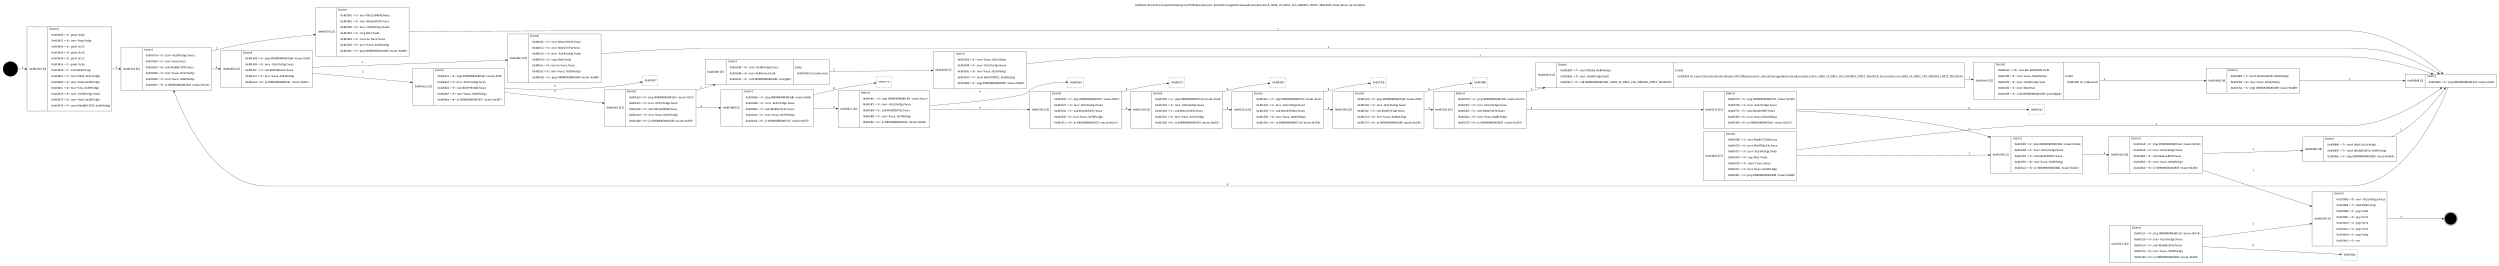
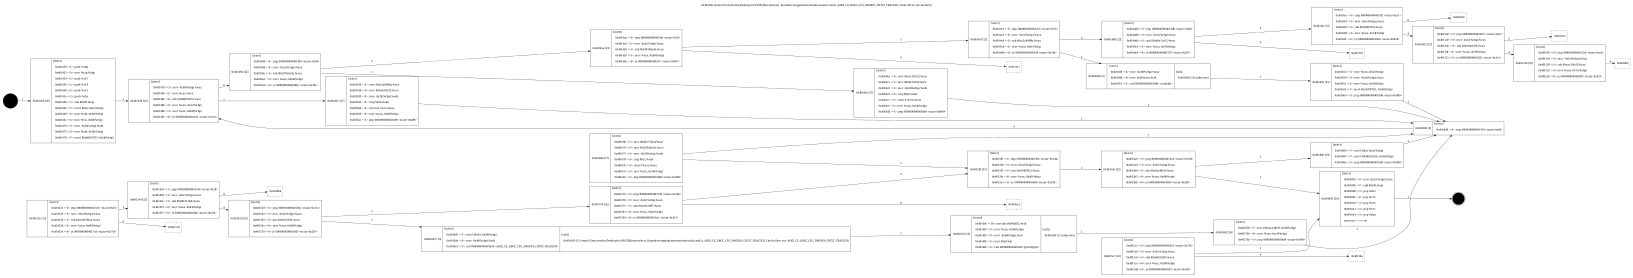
  digraph {
    fontname="Noto Serif"
    label="0x401450 (/mnt/c/Users/mathe/Desktop/tcc/POCII/binaries/extr_linuxdriversgpudrmmsmadrenoa6xx.xml.h_A6XX_CX_DBGC_CFG_DBGBUS_CNTLT_TRACEEN_Final-ollvm.out::main(0))"
    labelloc=t
    rankdir=LR
    node [fontname="Noto Serif" shape=record]
    edge [fontname="Noto Serif"]
    Entry [fillcolor=black height=0.3 shape=circle style=filled width=0.3]
    n2 [label="{\n     0x401450 [45]\l\n     | [instrs]\l\n     &nbsp;&nbsp;0x401450 \<+1\>: push %rbp\l\n     &nbsp;&nbsp;0x401451 \<+3\>: mov %rsp,%rbp\l\n     &nbsp;&nbsp;0x401454 \<+2\>: push %r15\l\n     &nbsp;&nbsp;0x401456 \<+2\>: push %r14\l\n     &nbsp;&nbsp;0x401458 \<+2\>: push %r12\l\n     &nbsp;&nbsp;0x40145a \<+1\>: push %rbx\l\n     &nbsp;&nbsp;0x40145b \<+7\>: sub $0x90,%rsp\l\n     &nbsp;&nbsp;0x401462 \<+7\>: movl $0x0,-0x2c(%rbp)\l\n     &nbsp;&nbsp;0x401469 \<+3\>: mov %edi,-0x30(%rbp)\l\n     &nbsp;&nbsp;0x40146c \<+4\>: mov %rsi,-0x38(%rbp)\l\n     &nbsp;&nbsp;0x401470 \<+3\>: mov -0x30(%rbp),%edi\l\n     &nbsp;&nbsp;0x401473 \<+3\>: mov %edi,-0x28(%rbp)\l\n     &nbsp;&nbsp;0x401476 \<+7\>: movl $0x88b71875,-0x58(%rbp)\l\n  }"]
    n3 [label="{\n     0x40147d [23]\l\n     | [instrs]\l\n     &nbsp;&nbsp;0x40147d \<+3\>: mov -0x58(%rbp),%eax\l\n     &nbsp;&nbsp;0x401480 \<+2\>: mov %eax,%ecx\l\n     &nbsp;&nbsp;0x401482 \<+6\>: sub $0x88b71875,%ecx\l\n     &nbsp;&nbsp;0x401488 \<+3\>: mov %eax,-0x5c(%rbp)\l\n     &nbsp;&nbsp;0x40148b \<+3\>: mov %ecx,-0x60(%rbp)\l\n     &nbsp;&nbsp;0x40148e \<+6\>: je 0000000000401616 \<main+0x1c6\>\l\n  }"]
    n4 [label="{\n     0x401616 [27]\l\n     | [instrs]\l\n     &nbsp;&nbsp;0x401616 \<+5\>: mov $0xc2a8409b,%eax\l\n     &nbsp;&nbsp;0x40161b \<+5\>: mov $0xe6e01f35,%ecx\l\n     &nbsp;&nbsp;0x401620 \<+3\>: mov -0x28(%rbp),%edx\l\n     &nbsp;&nbsp;0x401623 \<+3\>: cmp $0x2,%edx\l\n     &nbsp;&nbsp;0x401626 \<+3\>: cmovne %ecx,%eax\l\n     &nbsp;&nbsp;0x401629 \<+3\>: mov %eax,-0x58(%rbp)\l\n     &nbsp;&nbsp;0x40162c \<+5\>: jmp 00000000004018d9 \<main+0x489\>\l\n  }"]
    n5 [label="{\n     0x401494 [22]\l\n     | [instrs]\l\n     &nbsp;&nbsp;0x401494 \<+5\>: jmp 0000000000401499 \<main+0x49\>\l\n     &nbsp;&nbsp;0x401499 \<+3\>: mov -0x5c(%rbp),%eax\l\n     &nbsp;&nbsp;0x40149c \<+5\>: sub $0x97b0a24c,%eax\l\n     &nbsp;&nbsp;0x4014a1 \<+3\>: mov %eax,-0x64(%rbp)\l\n     &nbsp;&nbsp;0x4014a4 \<+6\>: je 00000000004016bc \<main+0x26c\>\l\n  }"]
    n6 [label="{\n     0x4018d9 [5]\l\n     | [instrs]\l\n     &nbsp;&nbsp;0x4018d9 \<+5\>: jmp 000000000040147d \<main+0x2d\>\l\n  }"]
    n7 [label="{\n     0x4016bc [27]\l\n     | [instrs]\l\n     &nbsp;&nbsp;0x4016bc \<+5\>: mov $0xec319c5f,%eax\l\n     &nbsp;&nbsp;0x4016c1 \<+5\>: mov $0x6e7e07d,%ecx\l\n     &nbsp;&nbsp;0x4016c6 \<+3\>: mov -0x24(%rbp),%edx\l\n     &nbsp;&nbsp;0x4016c9 \<+3\>: cmp $0x0,%edx\l\n     &nbsp;&nbsp;0x4016cc \<+3\>: cmove %ecx,%eax\l\n     &nbsp;&nbsp;0x4016cf \<+3\>: mov %eax,-0x58(%rbp)\l\n     &nbsp;&nbsp;0x4016d2 \<+5\>: jmp 00000000004018d9 \<main+0x489\>\l\n  }"]
    n8 [label="{\n     0x4014aa [22]\l\n     | [instrs]\l\n     &nbsp;&nbsp;0x4014aa \<+5\>: jmp 00000000004014af \<main+0x5f\>\l\n     &nbsp;&nbsp;0x4014af \<+3\>: mov -0x5c(%rbp),%eax\l\n     &nbsp;&nbsp;0x4014b2 \<+5\>: sub $0x9979ebd5,%eax\l\n     &nbsp;&nbsp;0x4014b7 \<+3\>: mov %eax,-0x68(%rbp)\l\n     &nbsp;&nbsp;0x4014ba \<+6\>: je 0000000000401857 \<main+0x407\>\l\n  }"]
    n9 [label="{\n     0x401857\l\n  }" style=dashed]
    n10 [label="{\n     0x4014c0 [22]\l\n     | [instrs]\l\n     &nbsp;&nbsp;0x4014c0 \<+5\>: jmp 00000000004014c5 \<main+0x75\>\l\n     &nbsp;&nbsp;0x4014c5 \<+3\>: mov -0x5c(%rbp),%eax\l\n     &nbsp;&nbsp;0x4014c8 \<+5\>: sub $0xc2a8409b,%eax\l\n     &nbsp;&nbsp;0x4014cd \<+3\>: mov %eax,-0x6c(%rbp)\l\n     &nbsp;&nbsp;0x4014d0 \<+6\>: je 0000000000401649 \<main+0x1f9\>\l\n  }"]
    Exit [fillcolor=black height=0.3 peripheries=2 shape=circle style=filled width=0.3]
    n12 [label="{\n     0x401649 [13]\l\n     | [instrs]\l\n     &nbsp;&nbsp;0x401649 \<+4\>: mov -0x38(%rbp),%rax\l\n     &nbsp;&nbsp;0x40164d \<+4\>: mov 0x8(%rax),%rdi\l\n     &nbsp;&nbsp;0x401651 \<+5\>: call 0000000000401040 \<atoi@plt\>\l\n     | [calls]\l\n     &nbsp;&nbsp;0x401040 \{1\} (unknown)\l\n  }"]
    n13 [label="{\n     0x4014d6 [22]\l\n     | [instrs]\l\n     &nbsp;&nbsp;0x4014d6 \<+5\>: jmp 00000000004014db \<main+0x8b\>\l\n     &nbsp;&nbsp;0x4014db \<+3\>: mov -0x5c(%rbp),%eax\l\n     &nbsp;&nbsp;0x4014de \<+5\>: sub $0xd0e11a55,%eax\l\n     &nbsp;&nbsp;0x4014e3 \<+3\>: mov %eax,-0x70(%rbp)\l\n     &nbsp;&nbsp;0x4014e6 \<+6\>: je 0000000000401747 \<main+0x2f7\>\l\n  }"]
    n14 [label="{\n     0x4015da\l\n  }" style=dashed]
    n15 [label="{\n     0x401656 [21]\l\n     | [instrs]\l\n     &nbsp;&nbsp;0x401656 \<+3\>: mov %eax,-0x3c(%rbp)\l\n     &nbsp;&nbsp;0x401659 \<+3\>: mov -0x3c(%rbp),%eax\l\n     &nbsp;&nbsp;0x40165c \<+3\>: mov %eax,-0x24(%rbp)\l\n     &nbsp;&nbsp;0x40165f \<+7\>: movl $0x478f7821,-0x58(%rbp)\l\n     &nbsp;&nbsp;0x401666 \<+5\>: jmp 00000000004018d9 \<main+0x489\>\l\n  }"]
    n16 [label="{\n     0x401747\l\n  }" style=dashed]
    n17 [label="{\n     0x4014ec [22]\l\n     | [instrs]\l\n     &nbsp;&nbsp;0x4014ec \<+5\>: jmp 00000000004014f1 \<main+0xa1\>\l\n     &nbsp;&nbsp;0x4014f1 \<+3\>: mov -0x5c(%rbp),%eax\l\n     &nbsp;&nbsp;0x4014f4 \<+5\>: sub $0xdf3b7f3e,%eax\l\n     &nbsp;&nbsp;0x4014f9 \<+3\>: mov %eax,-0x74(%rbp)\l\n     &nbsp;&nbsp;0x4014fc \<+6\>: je 00000000004018a6 \<main+0x456\>\l\n  }"]
    n18 [label="{\n     0x401893 [19]\l\n     | [instrs]\l\n     &nbsp;&nbsp;0x401893 \<+3\>: mov -0x2c(%rbp),%eax\l\n     &nbsp;&nbsp;0x401896 \<+7\>: add $0x90,%rsp\l\n     &nbsp;&nbsp;0x40189d \<+1\>: pop %rbx\l\n     &nbsp;&nbsp;0x40189e \<+2\>: pop %r12\l\n     &nbsp;&nbsp;0x4018a0 \<+2\>: pop %r14\l\n     &nbsp;&nbsp;0x4018a2 \<+2\>: pop %r15\l\n     &nbsp;&nbsp;0x4018a4 \<+1\>: pop %rbp\l\n     &nbsp;&nbsp;0x4018a5 \<+1\>: ret\l\n  }"]
    n19 [label="{\n     0x4018a6\l\n  }" style=dashed]
    n20 [label="{\n     0x401502 [22]\l\n     | [instrs]\l\n     &nbsp;&nbsp;0x401502 \<+5\>: jmp 0000000000401507 \<main+0xb7\>\l\n     &nbsp;&nbsp;0x401507 \<+3\>: mov -0x5c(%rbp),%eax\l\n     &nbsp;&nbsp;0x40150a \<+5\>: sub $0xe6e01f35,%eax\l\n     &nbsp;&nbsp;0x40150f \<+3\>: mov %eax,-0x78(%rbp)\l\n     &nbsp;&nbsp;0x401512 \<+6\>: je 0000000000401631 \<main+0x1e1\>\l\n  }"]
    n21 [label="{\n     0x4015c1 [25]\l\n     | [instrs]\l\n     &nbsp;&nbsp;0x4015c1 \<+5\>: jmp 00000000004015c6 \<main+0x176\>\l\n     &nbsp;&nbsp;0x4015c6 \<+3\>: mov -0x5c(%rbp),%eax\l\n     &nbsp;&nbsp;0x4015c9 \<+5\>: sub $0x4b625916,%eax\l\n     &nbsp;&nbsp;0x4015ce \<+6\>: mov %eax,-0x98(%rbp)\l\n     &nbsp;&nbsp;0x4015d4 \<+6\>: je 0000000000401893 \<main+0x443\>\l\n  }"]
    n22 [label="{\n     0x401631\l\n  }" style=dashed]
    n23 [label="{\n     0x401518 [22]\l\n     | [instrs]\l\n     &nbsp;&nbsp;0x401518 \<+5\>: jmp 000000000040151d \<main+0xcd\>\l\n     &nbsp;&nbsp;0x40151d \<+3\>: mov -0x5c(%rbp),%eax\l\n     &nbsp;&nbsp;0x401520 \<+5\>: sub $0xec319c5f,%eax\l\n     &nbsp;&nbsp;0x401525 \<+3\>: mov %eax,-0x7c(%rbp)\l\n     &nbsp;&nbsp;0x401528 \<+6\>: je 0000000000401863 \<main+0x413\>\l\n  }"]
    n24 [label="{\n     0x401880 [19]\l\n     | [instrs]\l\n     &nbsp;&nbsp;0x401880 \<+7\>: movl $0x0,-0x2c(%rbp)\l\n     &nbsp;&nbsp;0x401887 \<+7\>: movl $0x4b625916,-0x58(%rbp)\l\n     &nbsp;&nbsp;0x40188e \<+5\>: jmp 00000000004018d9 \<main+0x489\>\l\n  }"]
    n25 [label="{\n     0x401863\l\n  }" style=dashed]
    n26 [label="{\n     0x40152e [22]\l\n     | [instrs]\l\n     &nbsp;&nbsp;0x40152e \<+5\>: jmp 0000000000401533 \<main+0xe3\>\l\n     &nbsp;&nbsp;0x401533 \<+3\>: mov -0x5c(%rbp),%eax\l\n     &nbsp;&nbsp;0x401536 \<+5\>: sub $0xed5780ea,%eax\l\n     &nbsp;&nbsp;0x40153b \<+3\>: mov %eax,-0x80(%rbp)\l\n     &nbsp;&nbsp;0x40153e \<+6\>: je 00000000004017cd \<main+0x37d\>\l\n  }"]
    n27 [label="{\n     0x4016fd [18]\l\n     | [instrs]\l\n     &nbsp;&nbsp;0x4016fd \<+7\>: movl $0x4ae48c9f,-0x58(%rbp)\l\n     &nbsp;&nbsp;0x401704 \<+6\>: mov %eax,-0xa4(%rbp)\l\n     &nbsp;&nbsp;0x40170a \<+5\>: jmp 00000000004018d9 \<main+0x489\>\l\n  }"]
    n28 [label="{\n     0x4017cd\l\n  }" style=dashed]
    n29 [label="{\n     0x401544 [25]\l\n     | [instrs]\l\n     &nbsp;&nbsp;0x401544 \<+5\>: jmp 0000000000401549 \<main+0xf9\>\l\n     &nbsp;&nbsp;0x401549 \<+3\>: mov -0x5c(%rbp),%eax\l\n     &nbsp;&nbsp;0x40154c \<+5\>: sub $0xffa711bd,%eax\l\n     &nbsp;&nbsp;0x401551 \<+6\>: mov %eax,-0x84(%rbp)\l\n     &nbsp;&nbsp;0x401557 \<+6\>: je 0000000000401686 \<main+0x236\>\l\n  }"]
    n30 [label="{\n     0x4016e6 [23]\l\n     | [instrs]\l\n     &nbsp;&nbsp;0x4016e6 \<+10\>: movabs $0x4020f2,%rdi\l\n     &nbsp;&nbsp;0x4016f0 \<+3\>: mov %eax,-0x44(%rbp)\l\n     &nbsp;&nbsp;0x4016f3 \<+3\>: mov -0x44(%rbp),%esi\l\n     &nbsp;&nbsp;0x4016f6 \<+2\>: mov $0x0,%al\l\n     &nbsp;&nbsp;0x4016f8 \<+5\>: call 0000000000401030 \<printf@plt\>\l\n     | [calls]\l\n     &nbsp;&nbsp;0x401030 \{1\} (unknown)\l\n  }"]
    n31 [label="{\n     0x401686\l\n  }" style=dashed]
    n32 [label="{\n     0x40155d [25]\l\n     | [instrs]\l\n     &nbsp;&nbsp;0x40155d \<+5\>: jmp 0000000000401562 \<main+0x112\>\l\n     &nbsp;&nbsp;0x401562 \<+3\>: mov -0x5c(%rbp),%eax\l\n     &nbsp;&nbsp;0x401565 \<+5\>: sub $0x6e7e07d,%eax\l\n     &nbsp;&nbsp;0x40156a \<+6\>: mov %eax,-0x88(%rbp)\l\n     &nbsp;&nbsp;0x401570 \<+6\>: je 00000000004016d7 \<main+0x287\>\l\n  }"]
    n33 [label="{\n     0x4015a8 [25]\l\n     | [instrs]\l\n     &nbsp;&nbsp;0x4015a8 \<+5\>: jmp 00000000004015ad \<main+0x15d\>\l\n     &nbsp;&nbsp;0x4015ad \<+3\>: mov -0x5c(%rbp),%eax\l\n     &nbsp;&nbsp;0x4015b0 \<+5\>: sub $0x4ae48c9f,%eax\l\n     &nbsp;&nbsp;0x4015b5 \<+6\>: mov %eax,-0x94(%rbp)\l\n     &nbsp;&nbsp;0x4015bb \<+6\>: je 0000000000401880 \<main+0x430\>\l\n  }"]
    n34 [label="{\n     0x4016d7 [15]\l\n     | [instrs]\l\n     &nbsp;&nbsp;0x4016d7 \<+7\>: movl $0x64,-0x40(%rbp)\l\n     &nbsp;&nbsp;0x4016de \<+3\>: mov -0x40(%rbp),%edi\l\n     &nbsp;&nbsp;0x4016e1 \<+5\>: call 0000000000401420 \<A6XX_CX_DBGC_CFG_DBGBUS_CNTLT_TRACEEN\>\l\n     | [calls]\l\n     &nbsp;&nbsp;0x401420 \{1\} (/mnt/c/Users/mathe/Desktop/tcc/POCII/binaries/extr_linuxdriversgpudrmmsmadrenoa6xx.xml.h_A6XX_CX_DBGC_CFG_DBGBUS_CNTLT_TRACEEN_Final-ollvm.out::A6XX_CX_DBGC_CFG_DBGBUS_CNTLT_TRACEEN)\l\n  }"]
    n35 [label="{\n     0x401576 [25]\l\n     | [instrs]\l\n     &nbsp;&nbsp;0x401576 \<+5\>: jmp 000000000040157b \<main+0x12b\>\l\n     &nbsp;&nbsp;0x40157b \<+3\>: mov -0x5c(%rbp),%eax\l\n     &nbsp;&nbsp;0x40157e \<+5\>: sub $0x2dc19ff7,%eax\l\n     &nbsp;&nbsp;0x401583 \<+6\>: mov %eax,-0x8c(%rbp)\l\n     &nbsp;&nbsp;0x401589 \<+6\>: je 00000000004016a1 \<main+0x251\>\l\n  }"]
    n36 [label="{\n     0x40166b [27]\l\n     | [instrs]\l\n     &nbsp;&nbsp;0x40166b \<+5\>: mov $0xffa711bd,%eax\l\n     &nbsp;&nbsp;0x401670 \<+5\>: mov $0x97b0a24c,%ecx\l\n     &nbsp;&nbsp;0x401675 \<+3\>: mov -0x24(%rbp),%edx\l\n     &nbsp;&nbsp;0x401678 \<+3\>: cmp $0x1,%edx\l\n     &nbsp;&nbsp;0x40167b \<+3\>: cmovl %ecx,%eax\l\n     &nbsp;&nbsp;0x40167e \<+3\>: mov %eax,-0x58(%rbp)\l\n     &nbsp;&nbsp;0x401681 \<+5\>: jmp 00000000004018d9 \<main+0x489\>\l\n  }"]
    n37 [label="{\n     0x40158f [25]\l\n     | [instrs]\l\n     &nbsp;&nbsp;0x40158f \<+5\>: jmp 0000000000401594 \<main+0x144\>\l\n     &nbsp;&nbsp;0x401594 \<+3\>: mov -0x5c(%rbp),%eax\l\n     &nbsp;&nbsp;0x401597 \<+5\>: sub $0x478f7821,%eax\l\n     &nbsp;&nbsp;0x40159c \<+6\>: mov %eax,-0x90(%rbp)\l\n     &nbsp;&nbsp;0x4015a2 \<+6\>: je 000000000040166b \<main+0x21b\>\l\n  }"]
    n38 [label="{\n     0x4016a1\l\n  }" style=dashed]
    Entry -> n2 [label=" 1"]
    n2 -> n3 [label=" 1"]
    n3 -> n4 [label=" 1"]
    n3 -> n5 [label=" 6"]
    n4 -> n6 [label=" 1"]
    n5 -> n7 [label=" 1"]
    n5 -> n8 [label=" 5"]
    n6 -> n3 [label=" 6"]
    n7 -> n6 [label=" 1"]
    n8 -> n9 [label=" 0"]
    n8 -> n10 [label=" 5"]
    n10 -> n12 [label=" 1"]
    n10 -> n13 [label=" 4"]
    n12 -> n15 [label=" 1"]
    n13 -> n16 [label=" 0"]
    n13 -> n17 [label=" 4"]
    n15 -> n6 [label=" 1"]
    n17 -> n19 [label=" 0"]
    n17 -> n20 [label=" 4"]
    n18 -> Exit [label=" 1"]
    n20 -> n22 [label=" 0"]
    n20 -> n23 [label=" 4"]
    n21 -> n14 [label=" 0"]
    n21 -> n18 [label=" 1"]
    n23 -> n25 [label=" 0"]
-   n23 -> n26 [label=" 4"]
    n24 -> n6 [label=" 1"]
    n26 -> n28 [label=" 0"]
    n26 -> n29 [label=" 4"]
    n27 -> n6 [label=" 1"]
    n29 -> n31 [label=" 0"]
    n29 -> n32 [label=" 4"]
    n30 -> n27 [label=" 1"]
    n32 -> n34 [label=" 1"]
    n32 -> n35 [label=" 3"]
    n33 -> n18 [label=" 1"]
    n33 -> n24 [label=" 1"]
    n34 -> n30 [label=" 1"]
    n35 -> n37 [label=" 3"]
    n35 -> n38 [label=" 0"]
    n36 -> n6 [label=" 1"]
    n36 -> n37 [label=" 1"]
    n37 -> n33 [label=" 2"]
  }
